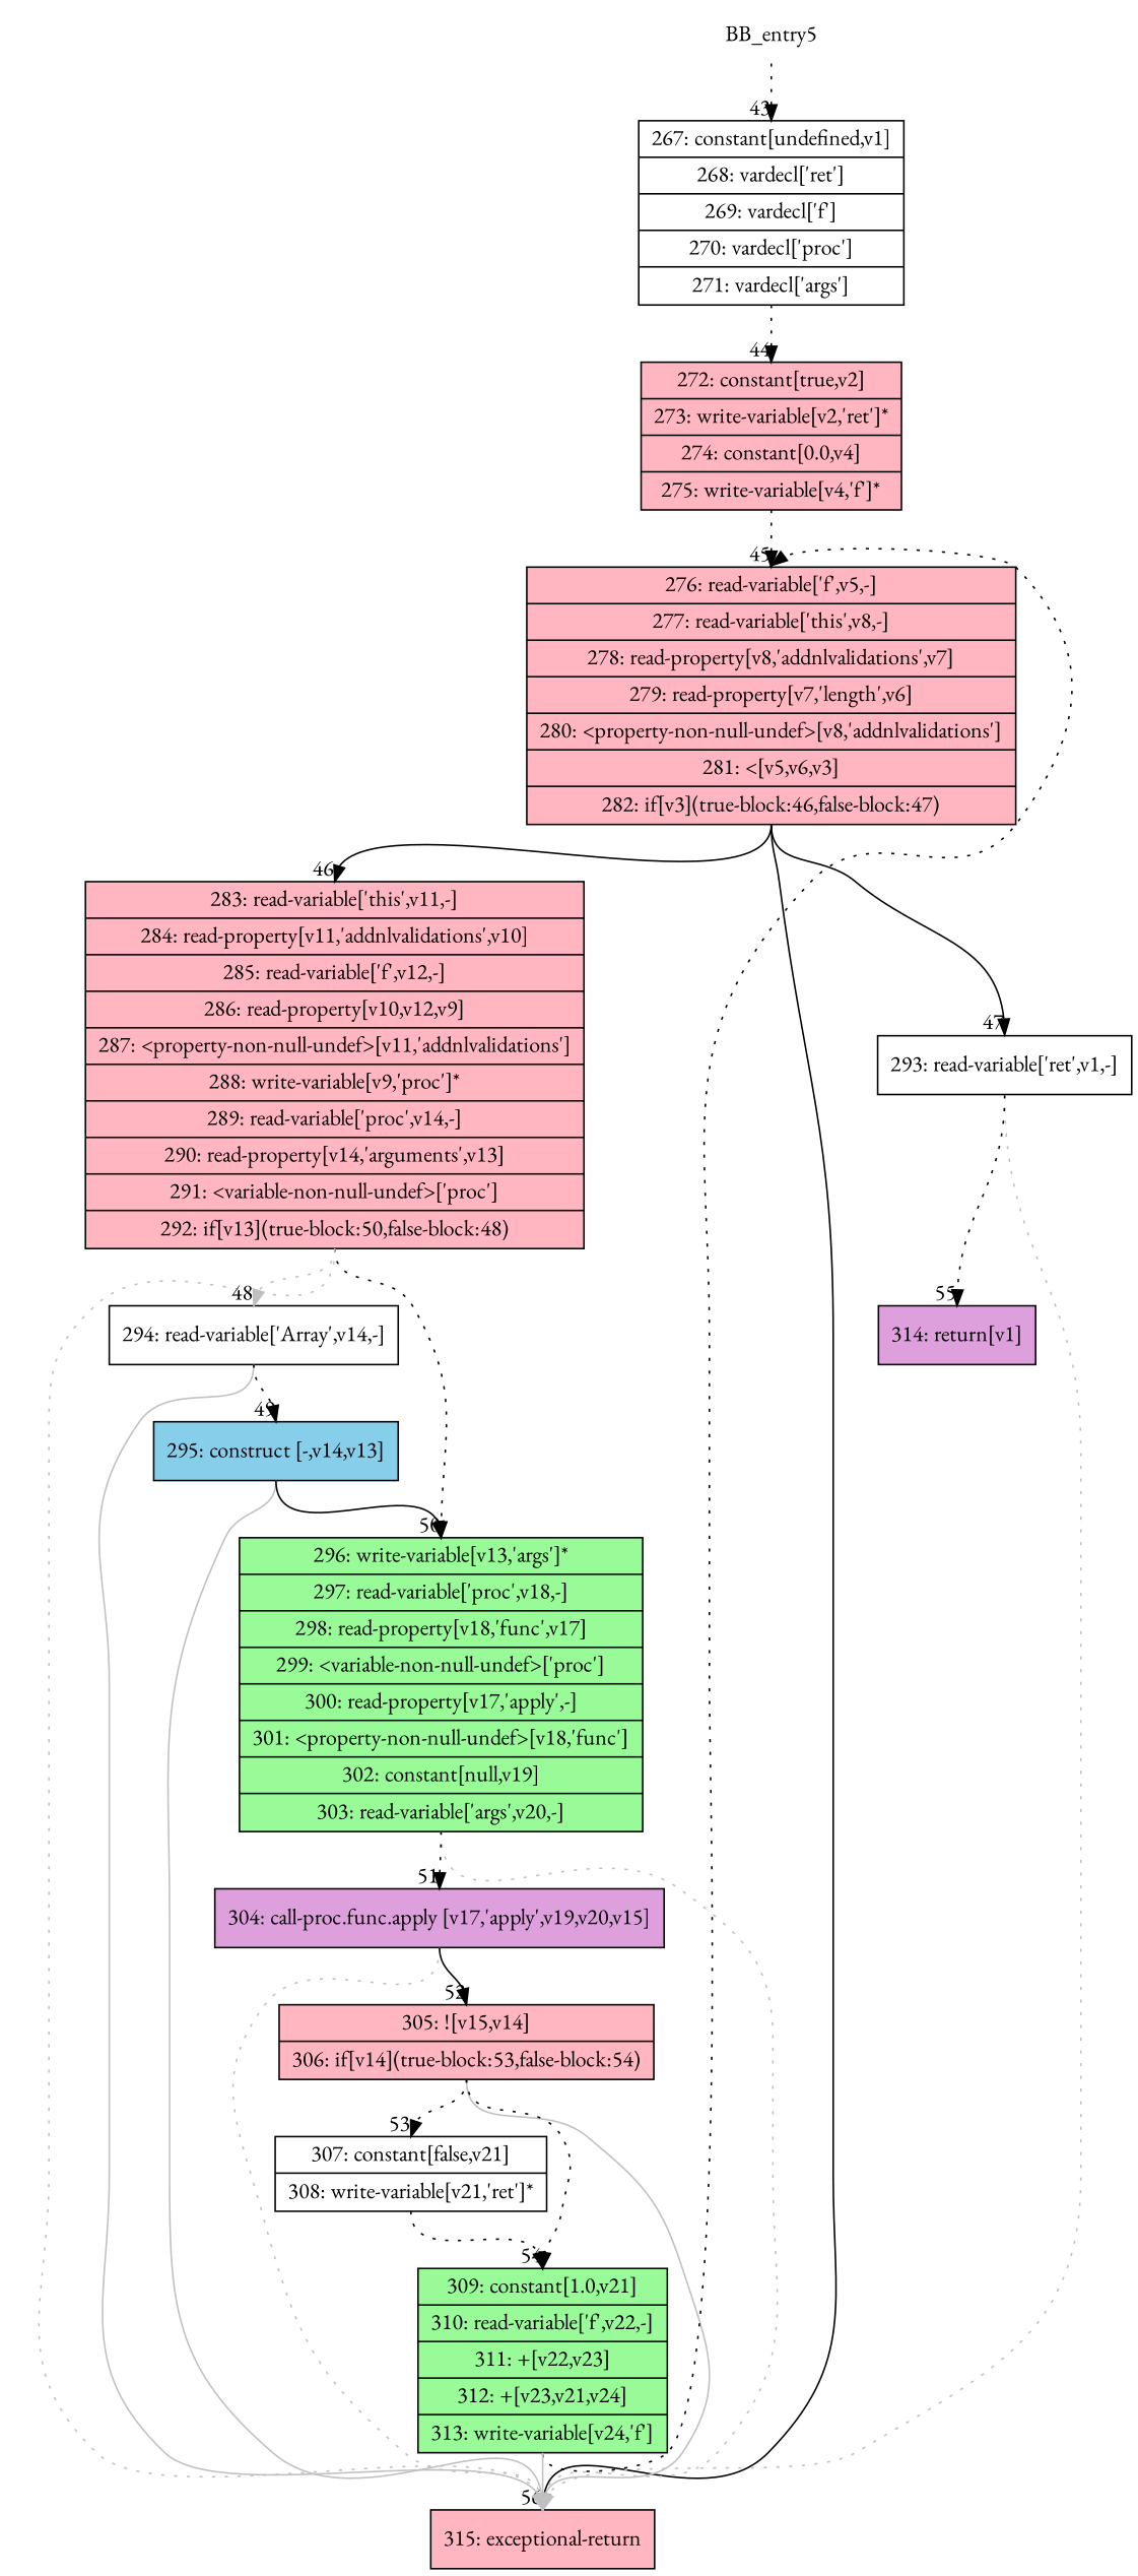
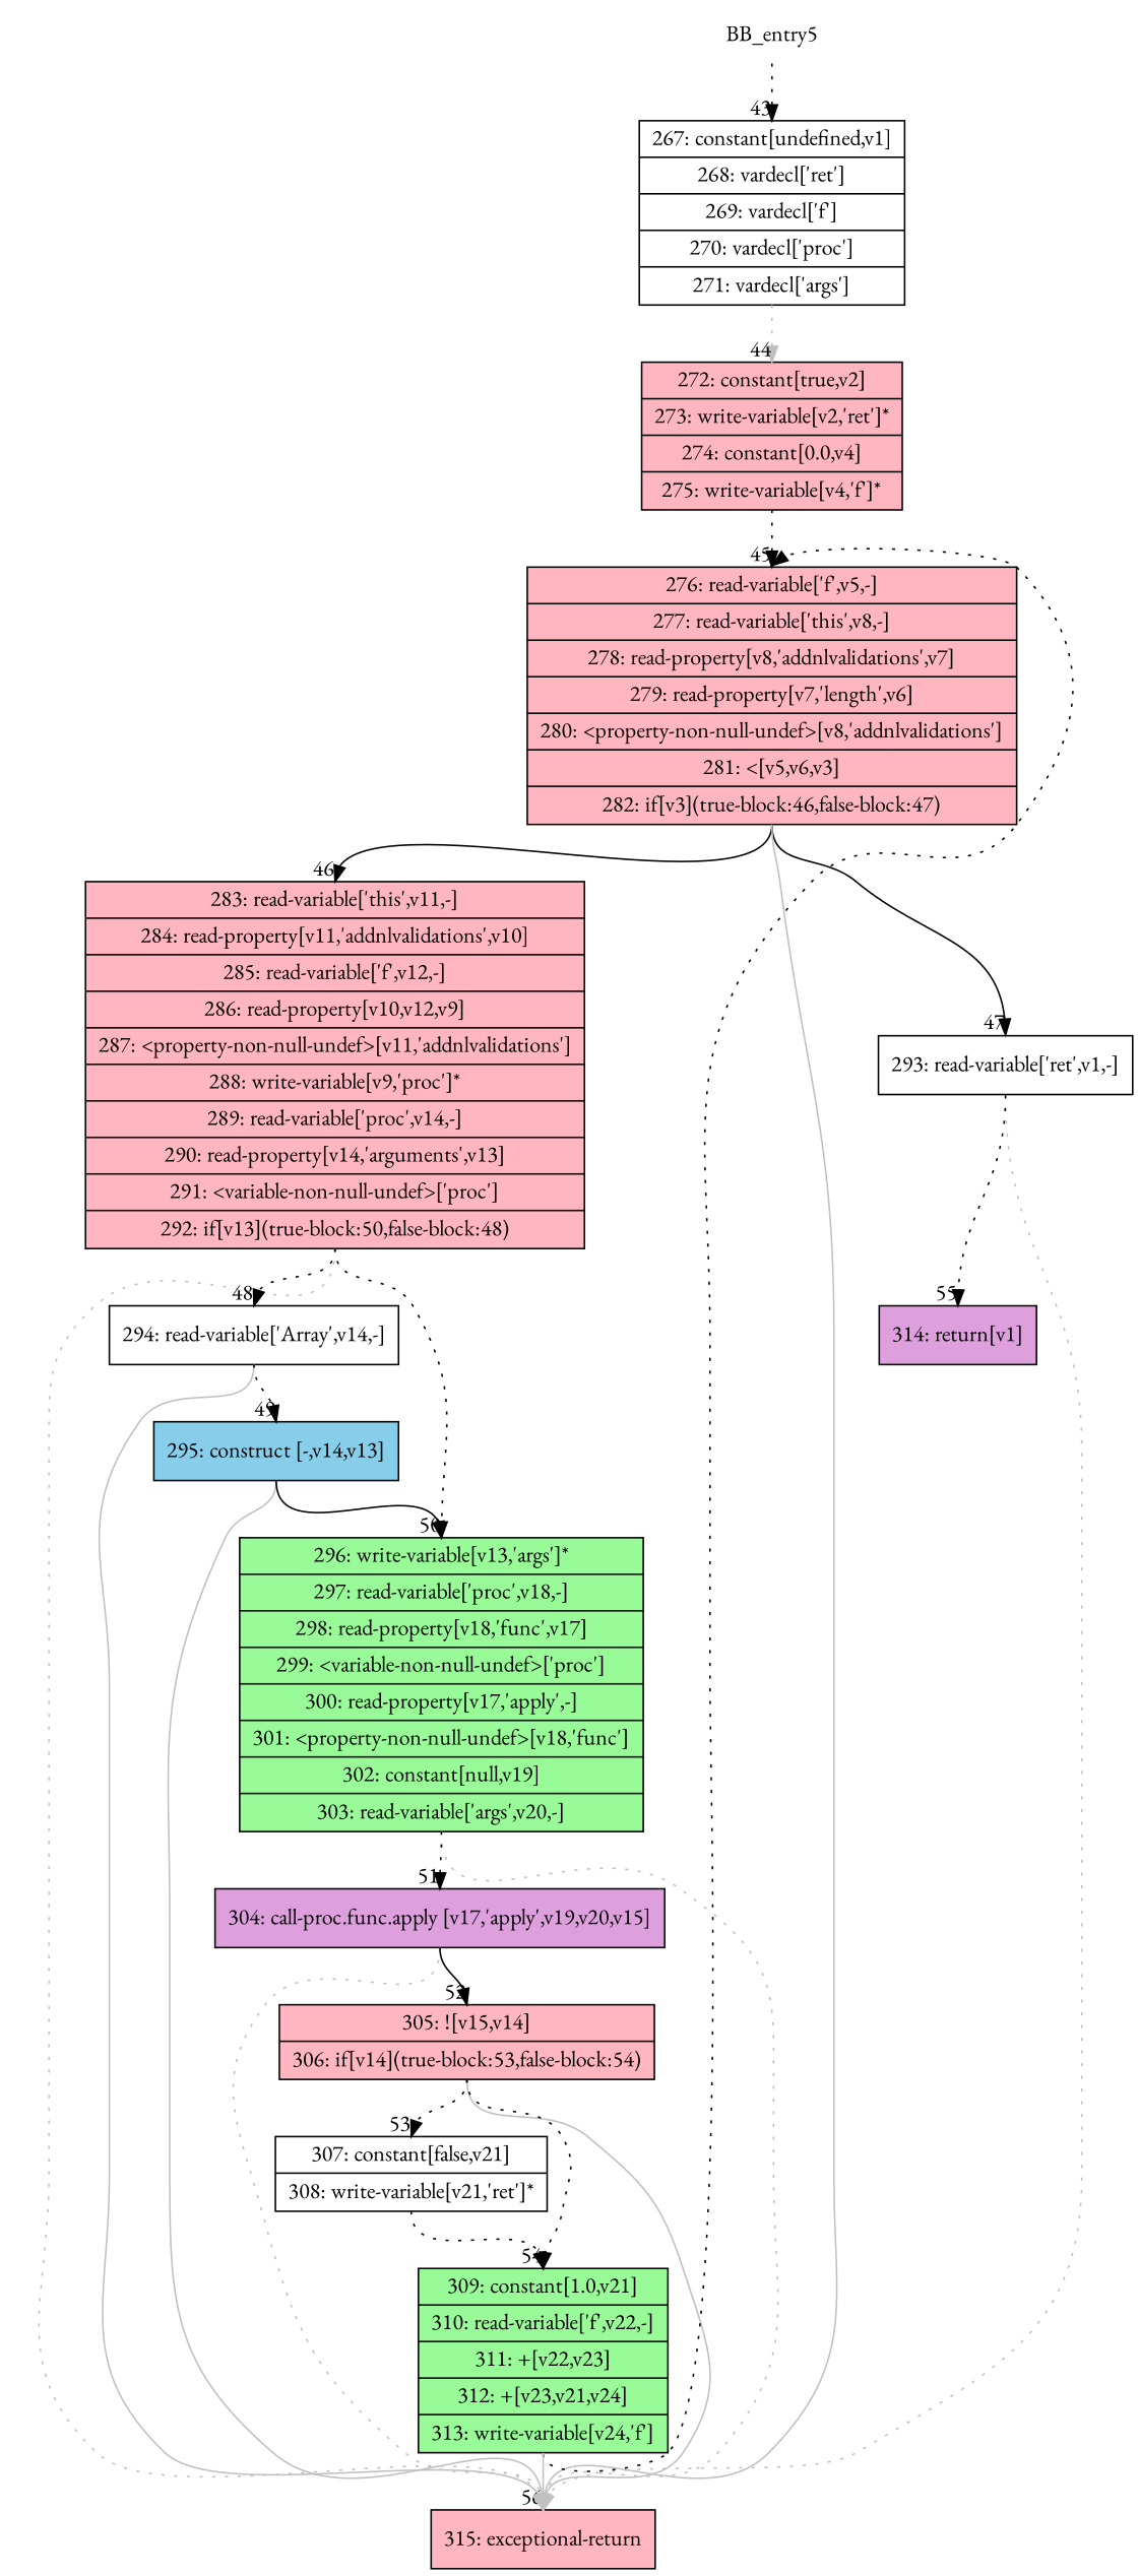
  digraph {
    fontname="EB Garamond"
    rankdir=TD
    node [fillcolor=white fontname="EB Garamond" shape=record style=filled]
    edge [fontname="EB Garamond" headport=n style=dotted tailport=s]
    BB_entry5 [shape=none]
    n2 [label="{267: constant[undefined,v1]|268: vardecl['ret']|269: vardecl['f']|270: vardecl['proc']|271: vardecl['args']}"]
    n3 [fillcolor=lightpink label="{272: constant[true,v2]|273: write-variable[v2,'ret']*|274: constant[0.0,v4]|275: write-variable[v4,'f']*}"]
    n4 [fillcolor=lightpink label="{276: read-variable['f',v5,-]|277: read-variable['this',v8,-]|278: read-property[v8,'addnlvalidations',v7]|279: read-property[v7,'length',v6]|280: \<property-non-null-undef\>[v8,'addnlvalidations']|281: \<[v5,v6,v3]|282: if[v3](true-block:46,false-block:47)}"]
    n5 [fillcolor=lightpink label="{283: read-variable['this',v11,-]|284: read-property[v11,'addnlvalidations',v10]|285: read-variable['f',v12,-]|286: read-property[v10,v12,v9]|287: \<property-non-null-undef\>[v11,'addnlvalidations']|288: write-variable[v9,'proc']*|289: read-variable['proc',v14,-]|290: read-property[v14,'arguments',v13]|291: \<variable-non-null-undef\>['proc']|292: if[v13](true-block:50,false-block:48)}"]
    n6 [label="{293: read-variable['ret',v1,-]}"]
    n7 [fillcolor=lightpink label="{315: exceptional-return}"]
    n8 [fillcolor=palegreen label="{296: write-variable[v13,'args']*|297: read-variable['proc',v18,-]|298: read-property[v18,'func',v17]|299: \<variable-non-null-undef\>['proc']|300: read-property[v17,'apply',-]|301: \<property-non-null-undef\>[v18,'func']|302: constant[null,v19]|303: read-variable['args',v20,-]}"]
    n9 [label="{294: read-variable['Array',v14,-]}"]
    n10 [fillcolor=plum label="{314: return[v1]}"]
    n11 [fillcolor=plum label="{304: call-proc.func.apply [v17,'apply',v19,v20,v15]}"]
    n12 [fillcolor=skyblue label="{295: construct [-,v14,v13]}"]
    n13 [fillcolor=lightpink label="{305: ![v15,v14]|306: if[v14](true-block:53,false-block:54)}"]
    n14 [label="{307: constant[false,v21]|308: write-variable[v21,'ret']*}"]
    n15 [fillcolor=palegreen label="{309: constant[1.0,v21]|310: read-variable['f',v22,-]|311: +[v22,v23]|312: +[v23,v21,v24]|313: write-variable[v24,'f']}"]
    BB_entry5 -> n2 [headlabel="    43"]
-   n2 -> n3 [headlabel="      44"]
+   n2 -> n3 [headlabel="      44" color=gray]
    n3 -> n4 [headlabel="      45"]
    n4 -> n5 [headlabel="      46" style=solid]
    n4 -> n6 [headlabel="      47" style=solid]
-   n4 -> n7 [color=black headlabel="      56" style=solid]
+   n4 -> n7 [color=gray headlabel="      56" style=solid]
    n5 -> n7 [color=gray]
    n5 -> n8 [headlabel="      50"]
-   n5 -> n9 [headlabel="      48" color=gray]
+   n5 -> n9 [headlabel="      48"]
    n6 -> n7 [color=gray]
    n6 -> n10 [headlabel="      55"]
    n8 -> n7 [color=gray]
    n8 -> n11 [headlabel="      51"]
    n9 -> n7 [color=gray style=solid]
    n9 -> n12 [headlabel="      49"]
    n11 -> n7 [color=gray]
    n11 -> n13 [headlabel="      52" style=solid]
    n12 -> n7 [color=gray style=solid]
    n12 -> n8 [style=solid]
    n13 -> n7 [color=gray style=solid]
    n13 -> n14 [headlabel="      53"]
    n13 -> n15 [headlabel="      54"]
    n14 -> n15
    n15 -> n4
    n15 -> n7 [color=gray style=solid]
  }
